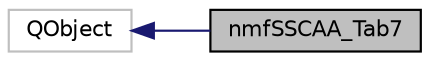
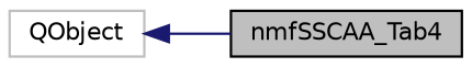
  digraph {
    rankdir=LR
    node [fontname=Helvetica fontsize=10 shape=record style=filled]
-   n1 [color=black fillcolor=grey75 fontcolor=black height=0.2 label=nmfSSCAA_Tab7 width=0.4]
+   n1 [color=black fillcolor=grey75 fontcolor=black height=0.2 label=nmfSSCAA_Tab4 width=0.4]
    n2 [color=grey75 fillcolor=white height=0.2 label=QObject width=0.4]
    n2 -> n1 [color=midnightblue dir=back fontname=Helvetica fontsize=10 labelfontname=Helvetica labelfontsize=10 style=solid]
  }
